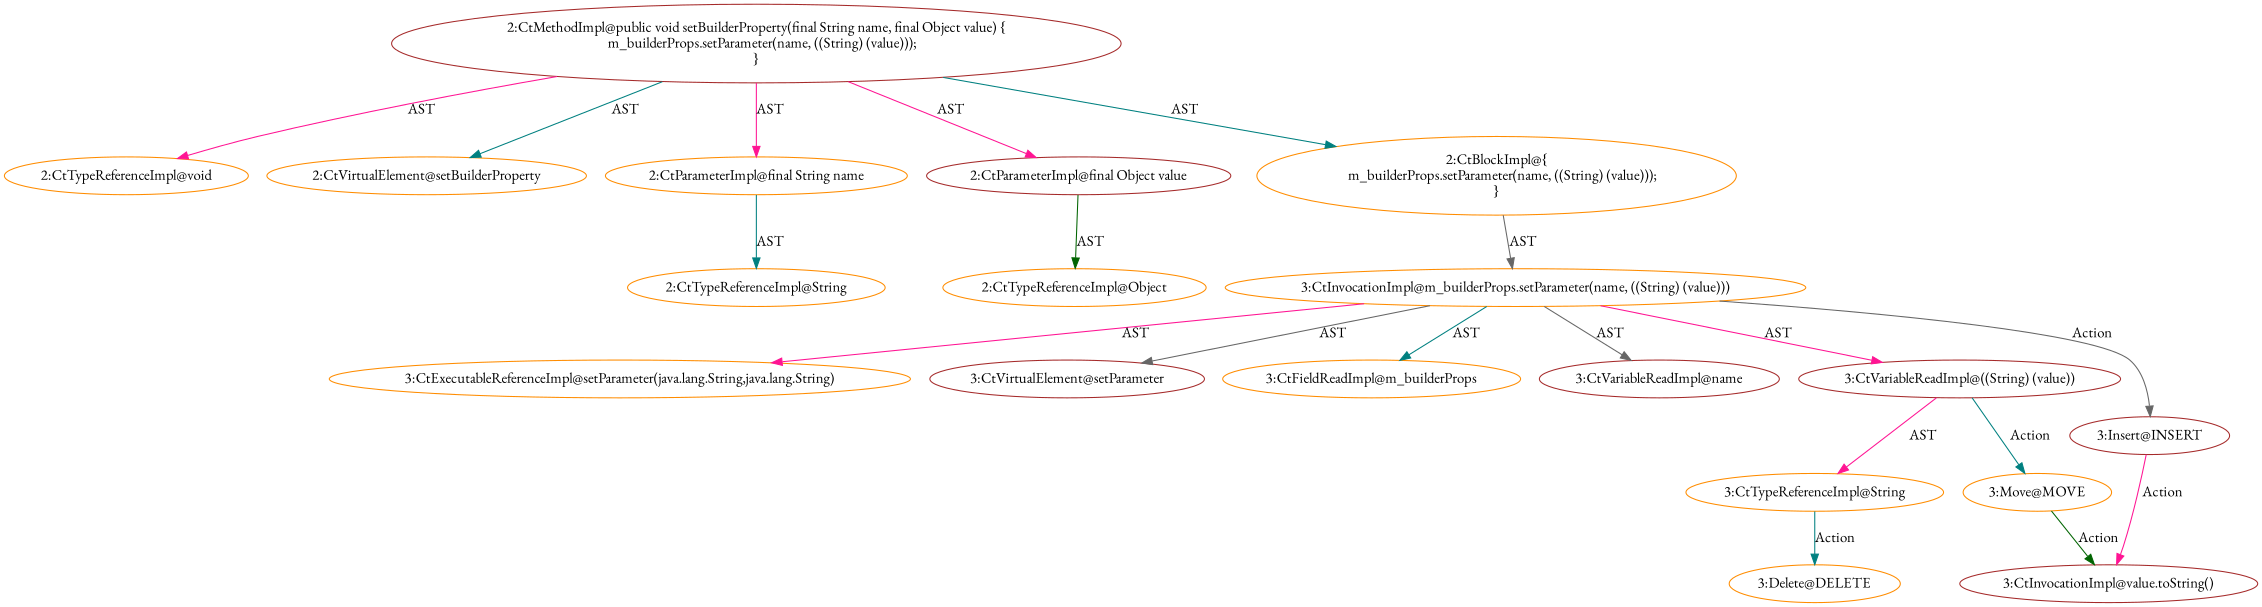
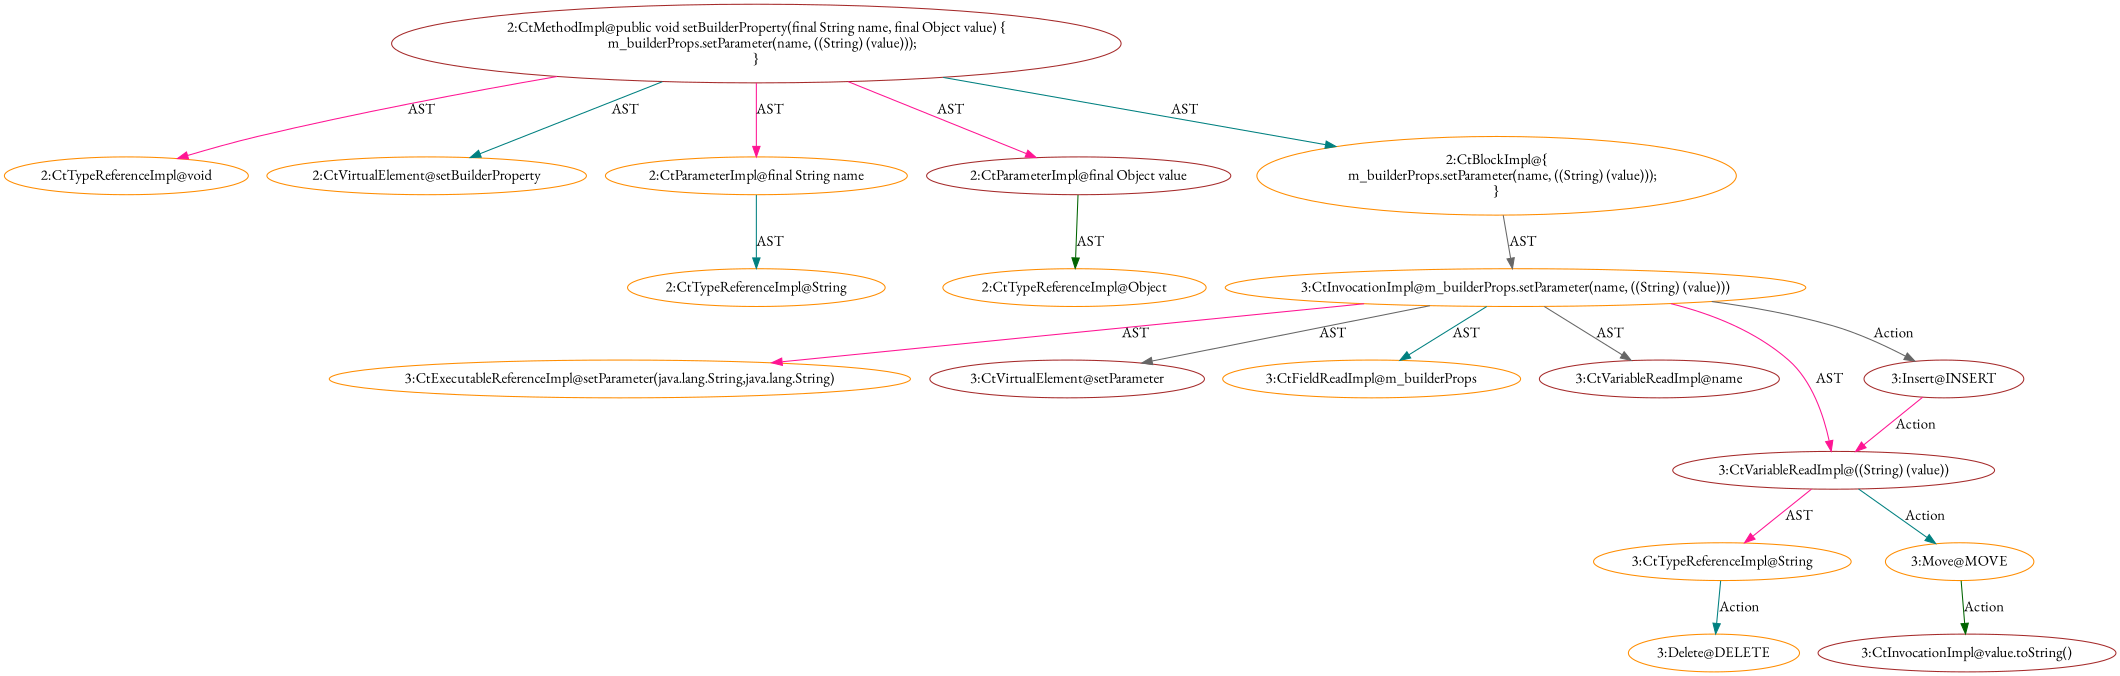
  digraph {
    fontname="EB Garamond"
    node [color=darkorange fontname="EB Garamond" shape=ellipse]
    edge [color=deeppink fontname="EB Garamond"]
    n1 [label="2:CtTypeReferenceImpl@void"]
    n2 [label="2:CtVirtualElement@setBuilderProperty"]
    n3 [label="2:CtParameterImpl@final String name"]
    n4 [label="2:CtTypeReferenceImpl@String"]
    n5 [color=brown label="2:CtParameterImpl@final Object value"]
    n6 [label="2:CtTypeReferenceImpl@Object"]
    n7 [label="3:CtExecutableReferenceImpl@setParameter(java.lang.String,java.lang.String)"]
    n8 [color=brown label="3:CtVirtualElement@setParameter"]
    n9 [label="3:CtFieldReadImpl@m_builderProps"]
    n10 [color=brown label="3:CtVariableReadImpl@name"]
    n11 [color=brown label="3:CtVariableReadImpl@((String) (value))"]
    n12 [label="3:CtTypeReferenceImpl@String"]
    n13 [label="3:Move@MOVE"]
    n14 [label="3:Delete@DELETE"]
    n15 [color=brown label="3:CtInvocationImpl@value.toString()"]
    n16 [label="3:CtInvocationImpl@m_builderProps.setParameter(name, ((String) (value)))"]
    n17 [color=brown label="3:Insert@INSERT"]
    n18 [label="2:CtBlockImpl@\{\n    m_builderProps.setParameter(name, ((String) (value)));\n\}"]
    n19 [color=brown label="2:CtMethodImpl@public void setBuilderProperty(final String name, final Object value) \{\n    m_builderProps.setParameter(name, ((String) (value)));\n\}"]
    n3 -> n4 [color=teal label=AST]
    n5 -> n6 [color=darkgreen label=AST]
    n11 -> n12 [label=AST]
    n11 -> n13 [color=teal label=Action]
    n12 -> n14 [color=teal label=Action]
    n13 -> n15 [color=darkgreen label=Action]
    n16 -> n7 [label=AST]
    n16 -> n8 [color=gray40 label=AST]
    n16 -> n9 [color=teal label=AST]
    n16 -> n10 [color=gray40 label=AST]
    n16 -> n11 [label=AST]
    n16 -> n17 [color=gray40 label=Action]
-   n17 -> n15 [label=Action]
+   n17 -> n11 [label=Action]
    n18 -> n16 [color=gray40 label=AST]
    n19 -> n1 [label=AST]
    n19 -> n2 [color=teal label=AST]
    n19 -> n3 [label=AST]
    n19 -> n5 [label=AST]
    n19 -> n18 [color=teal label=AST]
  }
